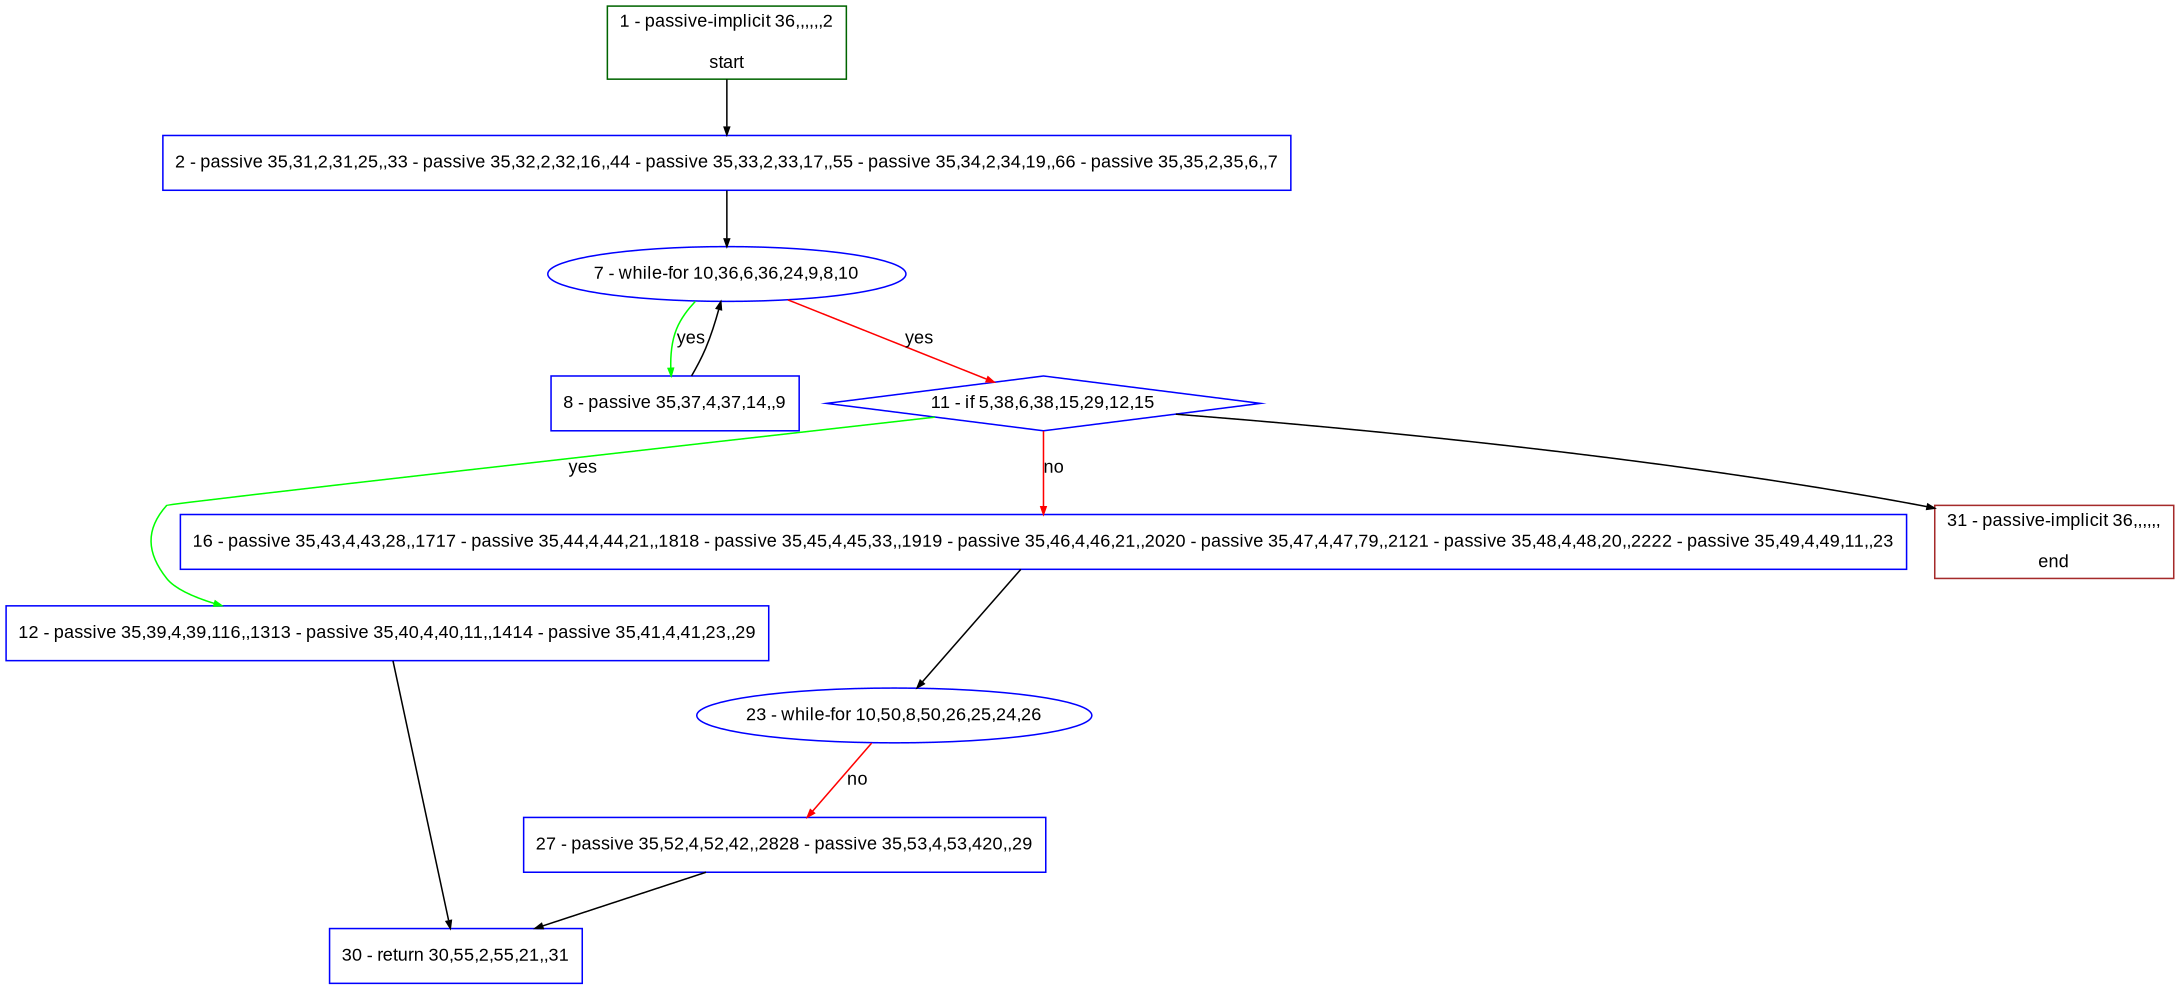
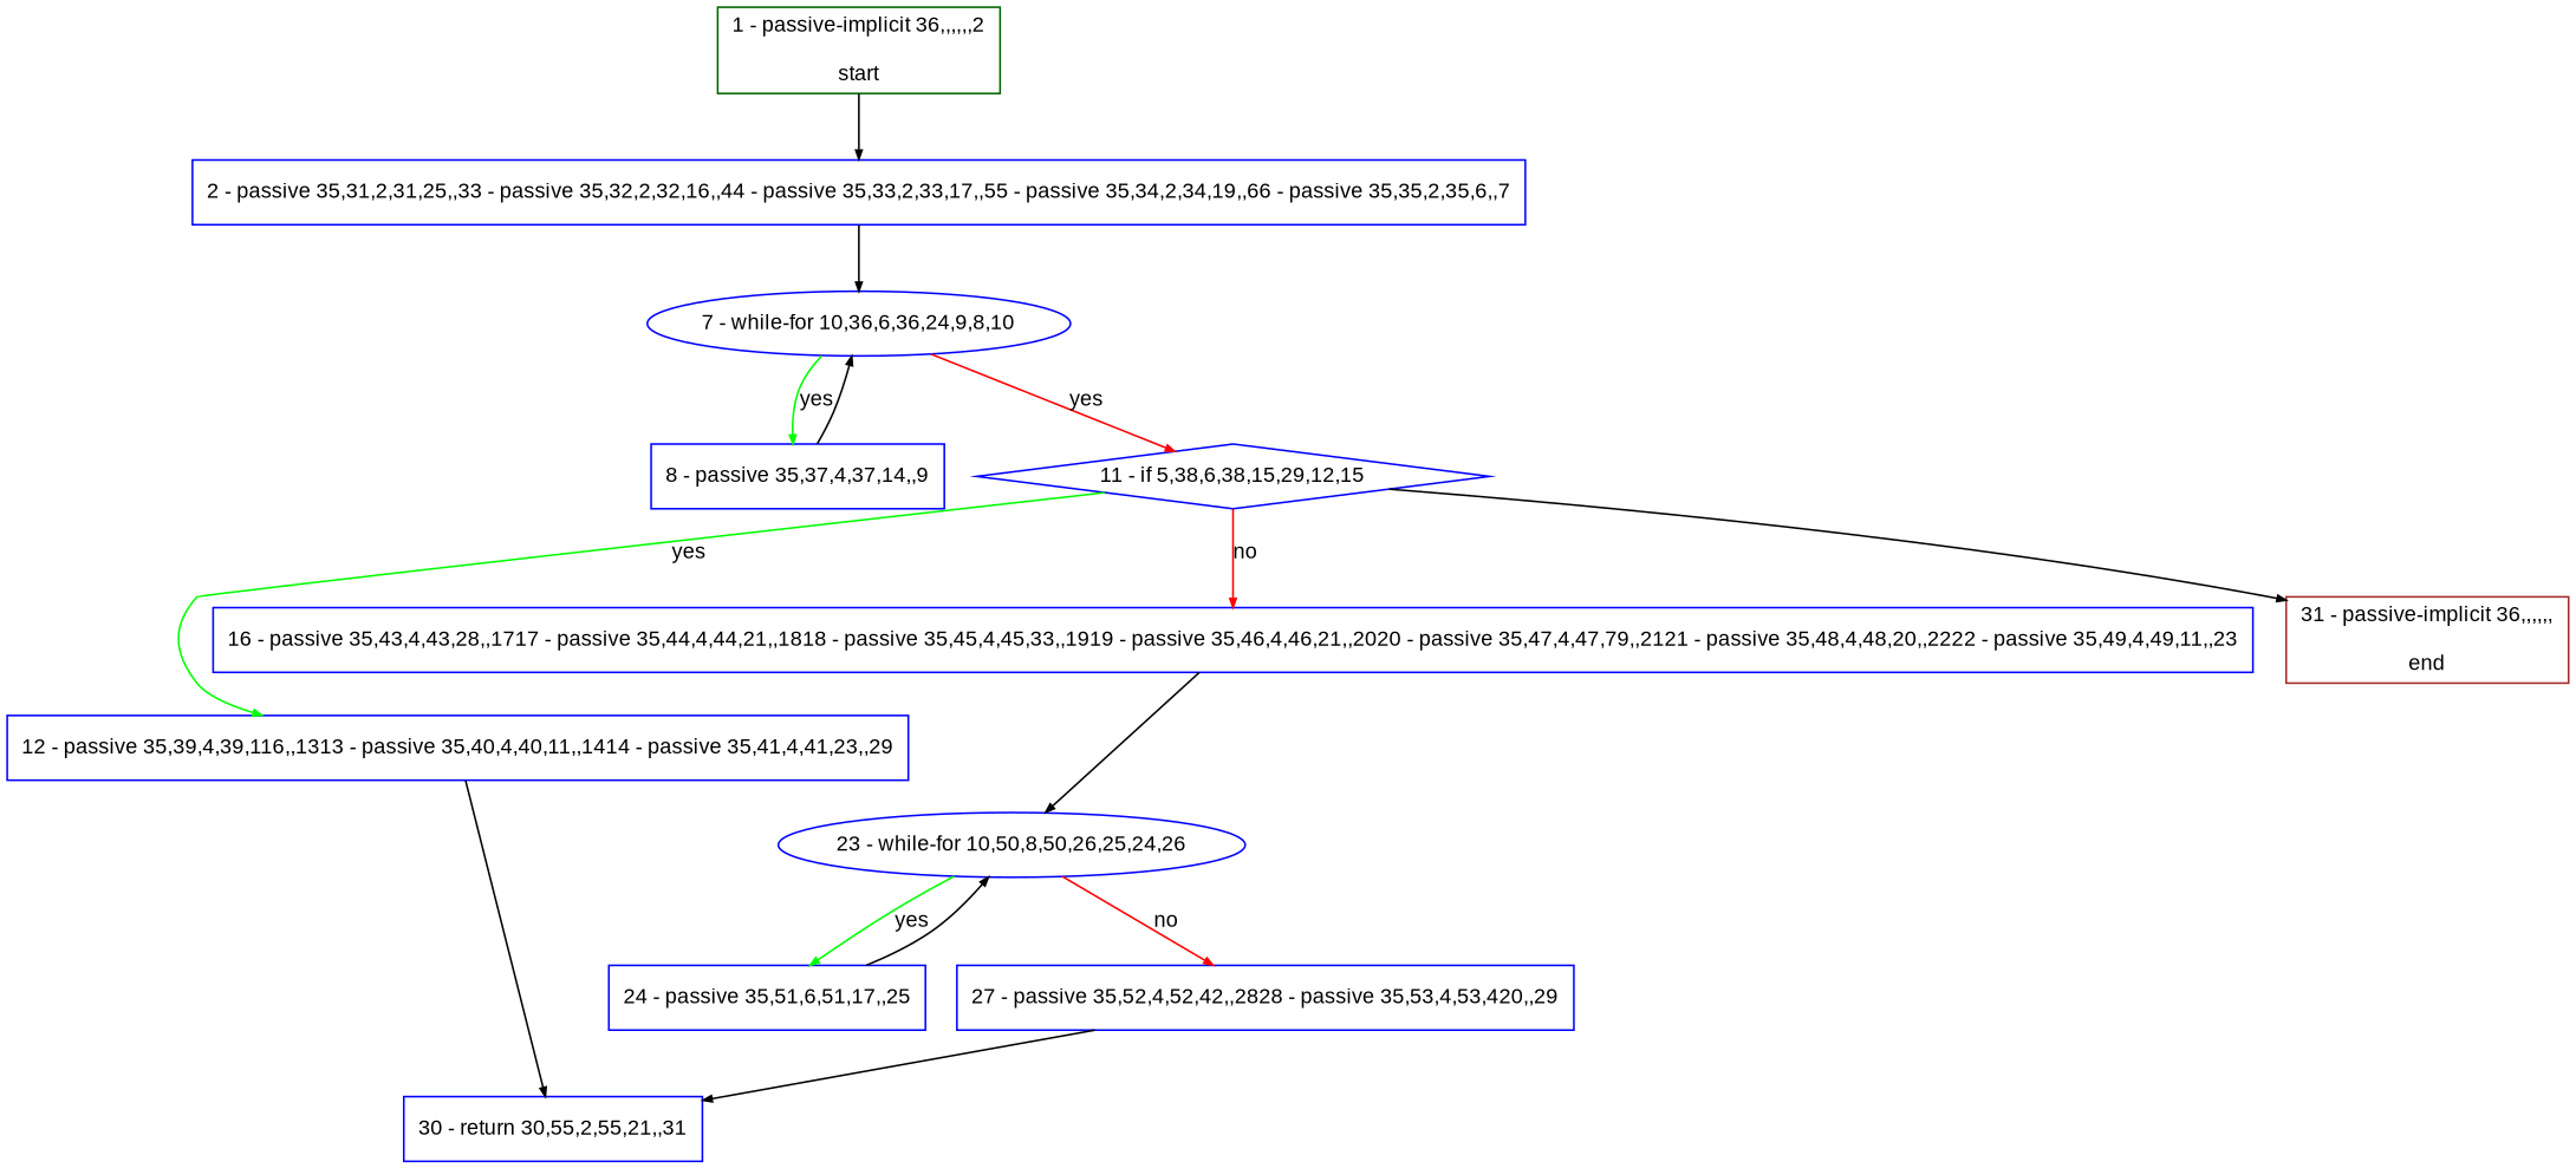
  digraph {
    bgcolor=white
    compound=true
    fillcolor="#FFFFCC"
    fontname=Arial
    fontsize=12
    pack=true
    packmode=clust
    style="rounded,filled"
    node [color="#0000ff" compound=true fillcolor="#ffffff" fixedsize=false fontname=Arial fontsize=12 node_initialized=no shape=box style=filled]
    edge [arrowhead=normal arrowsize=0.5 arrowtail=none color="#000000" compound=true dir=forward fontcolor=black fontname=Arial fontsize=12]
    n1 [label="2 - passive 35,31,2,31,25,,33 - passive 35,32,2,32,16,,44 - passive 35,33,2,33,17,,55 - passive 35,34,2,34,19,,66 - passive 35,35,2,35,6,,7"]
    n2 [label="7 - while-for 10,36,6,36,24,9,8,10" shape=oval]
    n3 [label="8 - passive 35,37,4,37,14,,9"]
    n4 [label="11 - if 5,38,6,38,15,29,12,15" shape=diamond]
    n5 [color="#006400" label="1 - passive-implicit 36,,,,,,2\n\nstart"]
    n6 [label="12 - passive 35,39,4,39,116,,1313 - passive 35,40,4,40,11,,1414 - passive 35,41,4,41,23,,29"]
    n7 [label="16 - passive 35,43,4,43,28,,1717 - passive 35,44,4,44,21,,1818 - passive 35,45,4,45,33,,1919 - passive 35,46,4,46,21,,2020 - passive 35,47,4,47,79,,2121 - passive 35,48,4,48,20,,2222 - passive 35,49,4,49,11,,23"]
    n8 [color="#a52a2a" label="31 - passive-implicit 36,,,,,,\n\nend"]
    n9 [label="30 - return 30,55,2,55,21,,31"]
    n10 [label="23 - while-for 10,50,8,50,26,25,24,26" shape=oval]
+   n11 [label="24 - passive 35,51,6,51,17,,25"]
    n12 [label="27 - passive 35,52,4,52,42,,2828 - passive 35,53,4,53,420,,29"]
    n1 -> n2
    n2 -> n3 [color="#00ff00" label=yes]
    n2 -> n4 [color="#ff0000" label=yes]
    n3 -> n2
    n4 -> n6 [color="#00ff00" label=yes]
    n4 -> n7 [color="#ff0000" label=no]
    n4 -> n8
    n5 -> n1
    n6 -> n9
    n7 -> n10
+   n10 -> n11 [color="#00ff00" label=yes]
    n10 -> n12 [color="#ff0000" label=no]
+   n11 -> n10
    n12 -> n9
  }
